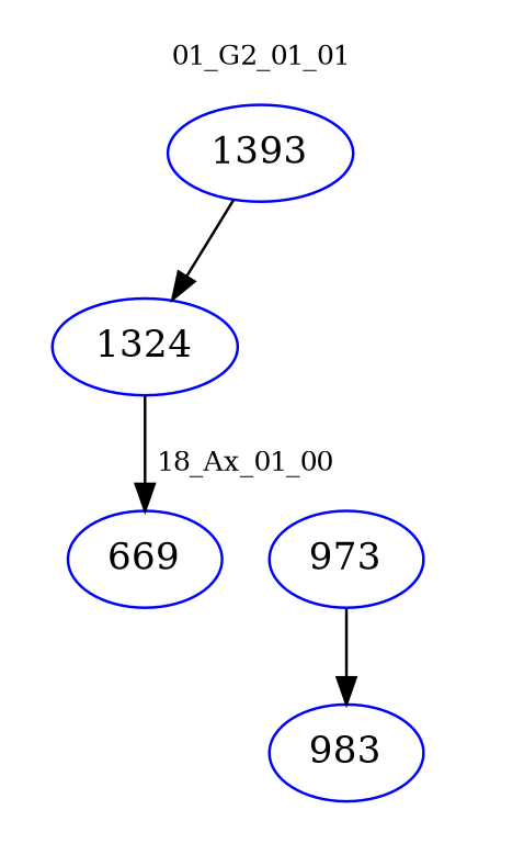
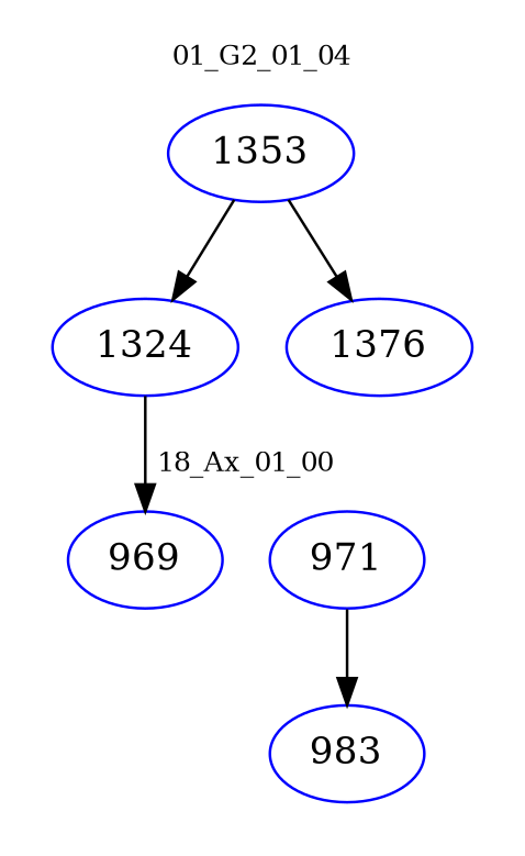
  digraph {
    node [color=blue]
    edge [color=black]
-   n1 [label=973]
-   n2 [label=669]
+   n1 [label=971]
+   n2 [label=969]
    n3 [label=983]
-   n4 [label=1393]
+   n4 [label=1353]
    n5 [label=1324]
+   n6 [label=1376]
    subgraph cluster_1 {
      color=white
      fontsize=10
      label="18_Ax_01_00"
      n1
      n2
      n3
    }
    subgraph cluster_2 {
      color=white
      fontsize=10
-     label="01_G2_01_01"
+     label="01_G2_01_04"
      n4
      n5
+     n6
    }
    n1 -> n3
    n4 -> n5
+   n4 -> n6
    n5 -> n2
  }
